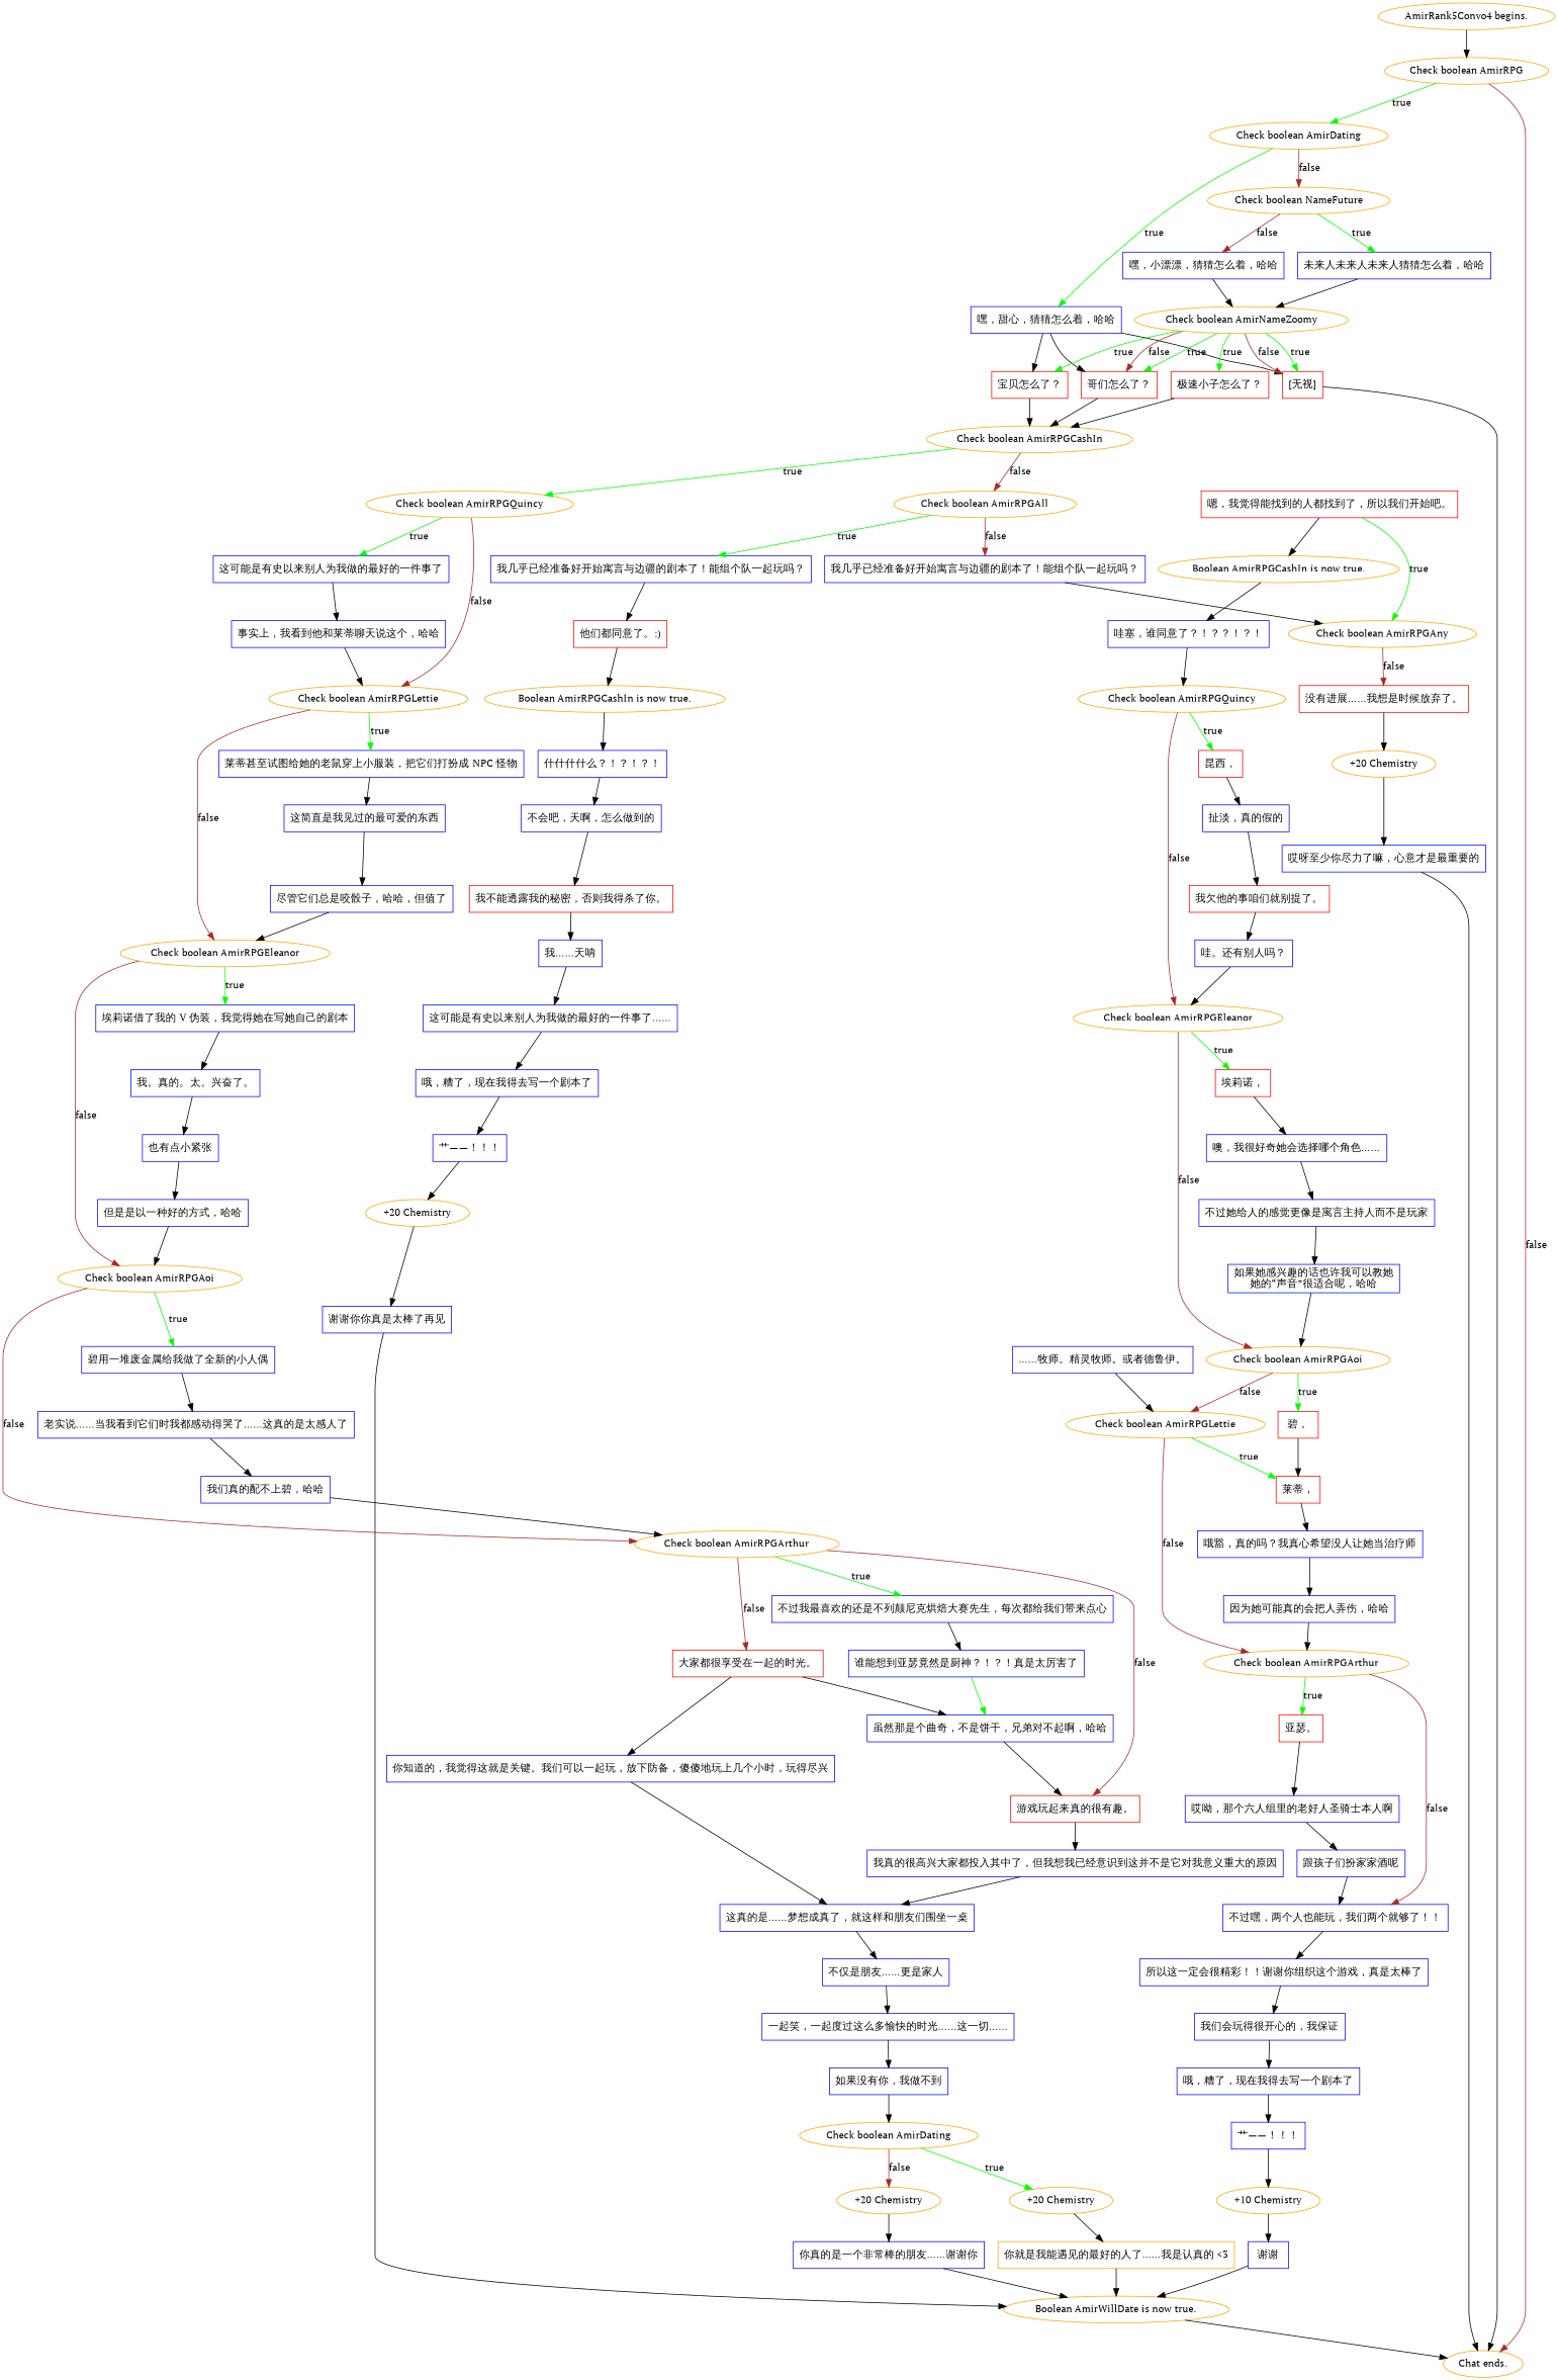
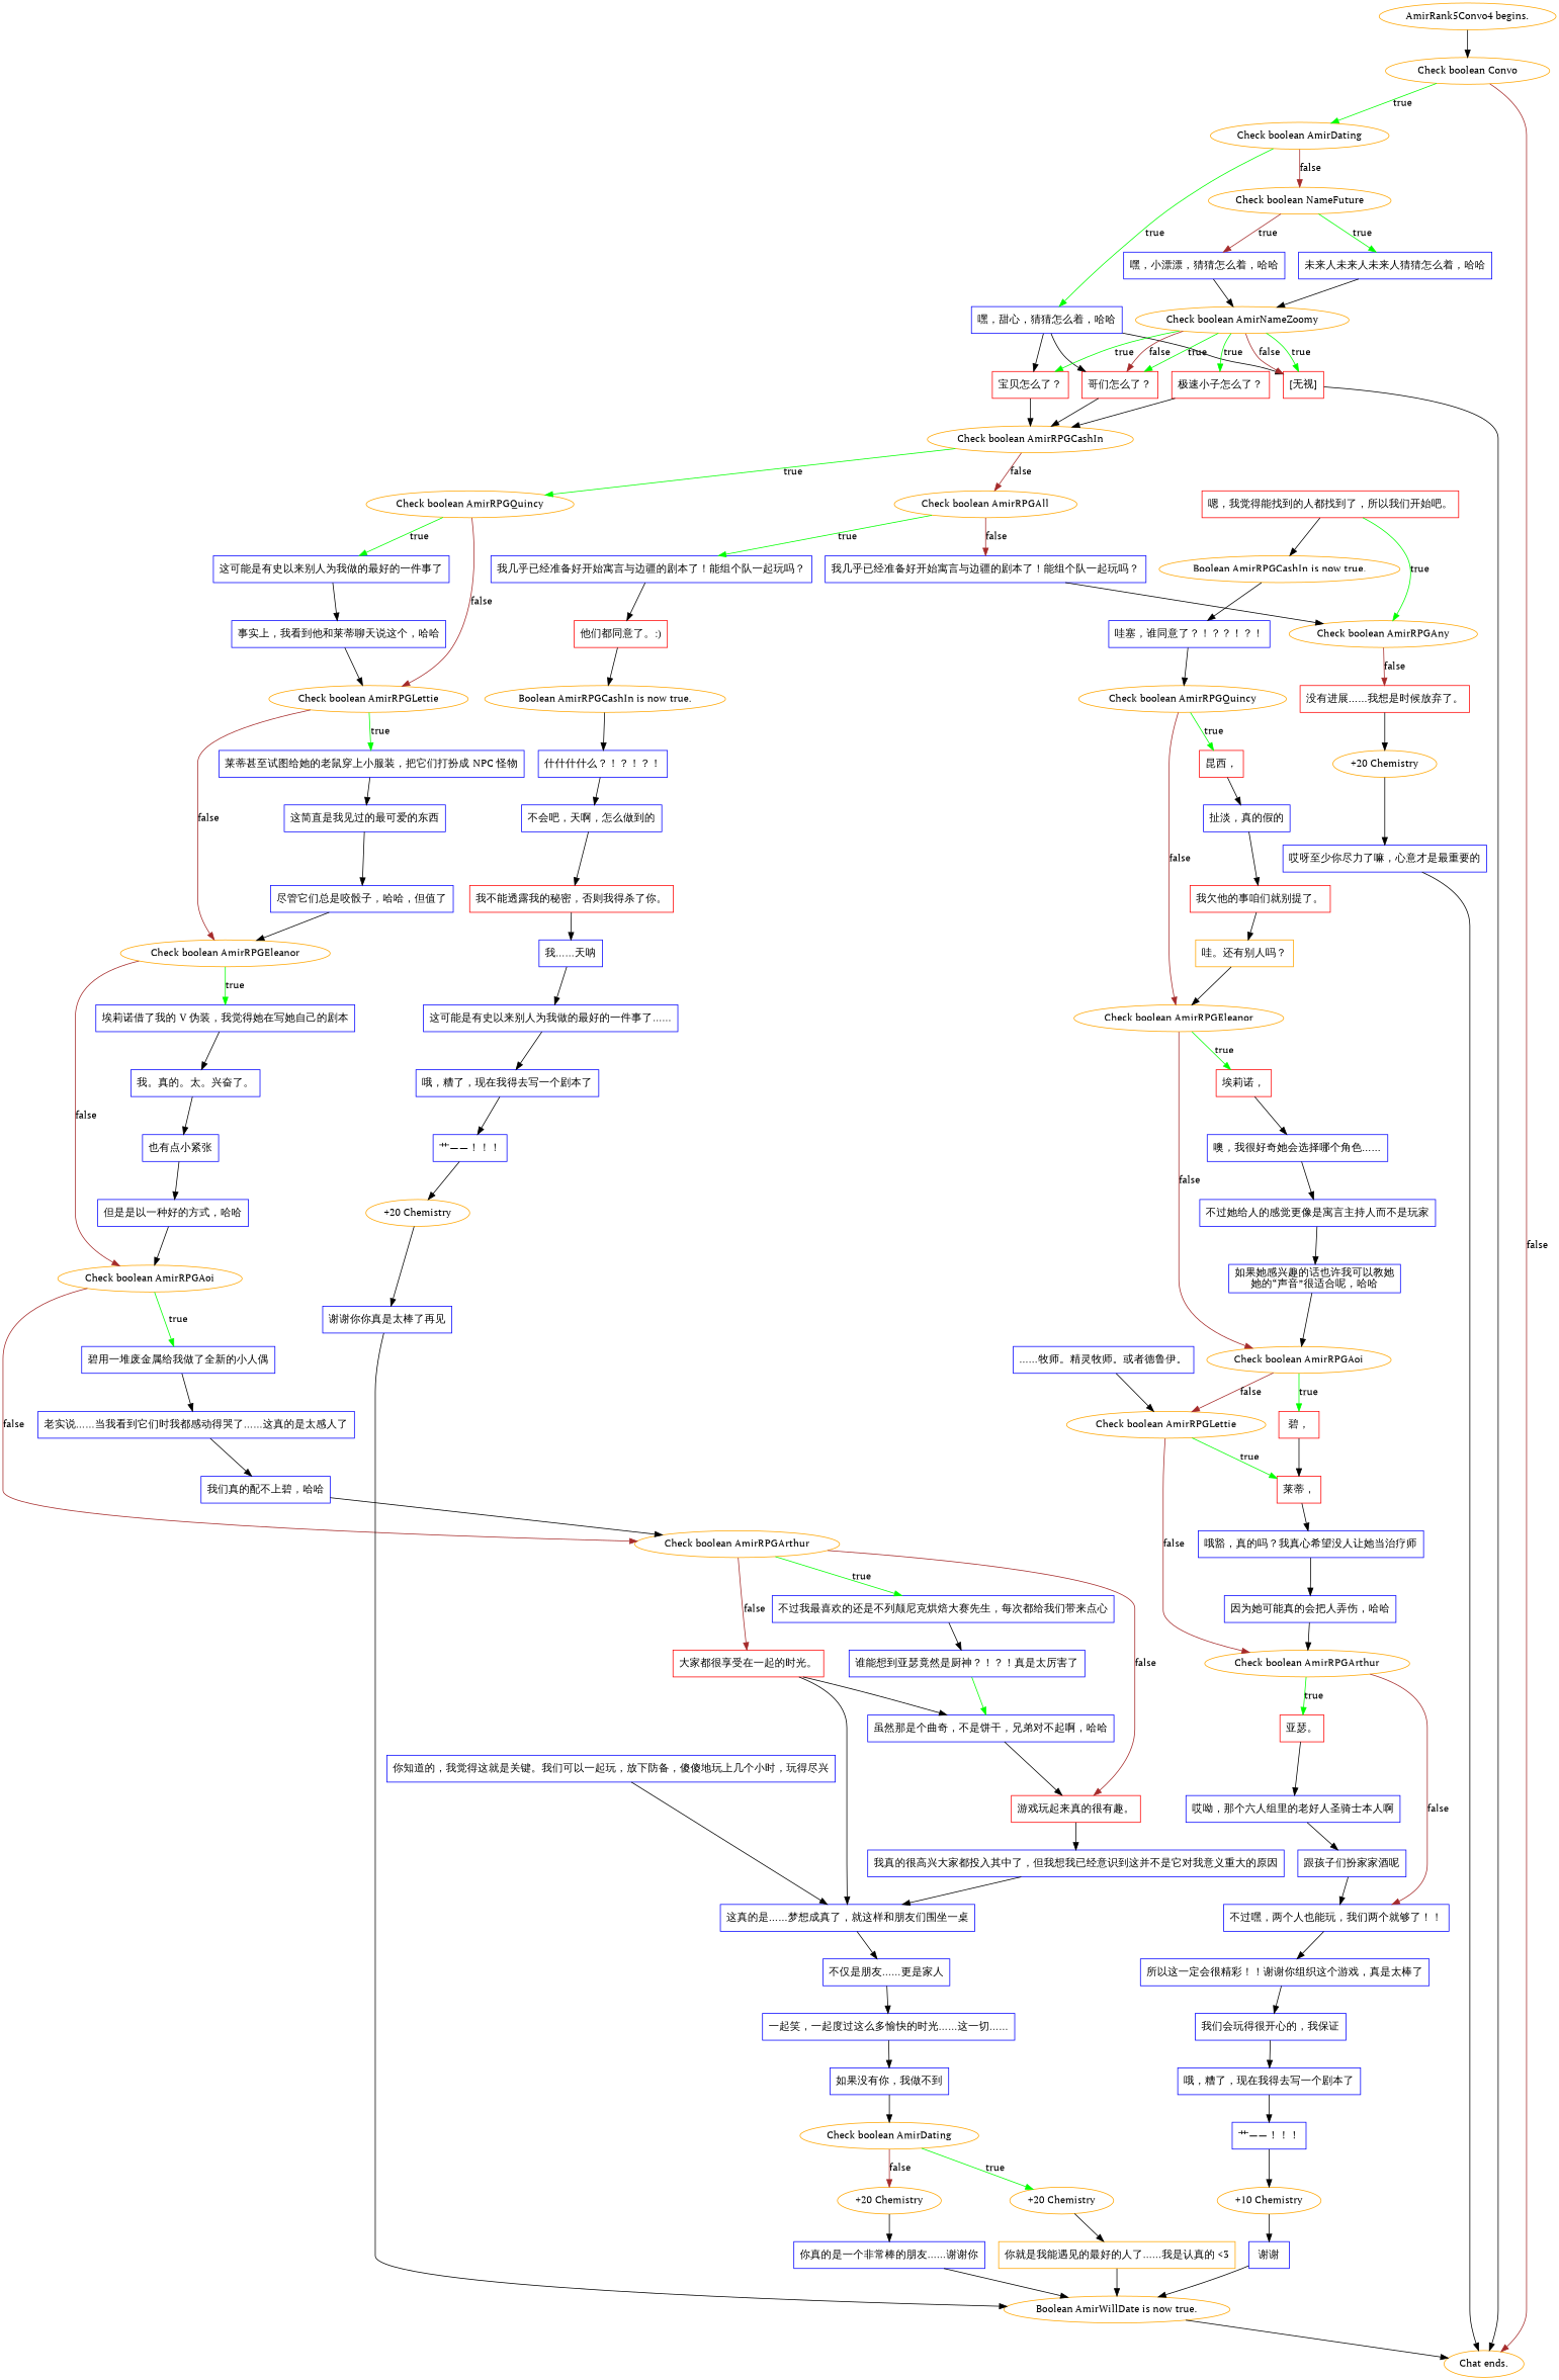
  digraph {
    fontname="PT Serif"
    node [color=blue fontname="PT Serif" shape=box]
    edge [fontname="PT Serif"]
    "AmirRank5Convo4 begins." [color=orange shape=""]
-   n2 [color=orange label="Check boolean AmirRPG" shape=""]
+   n2 [color=orange label="Check boolean Convo" shape=""]
    n3 [color=orange label="Check boolean AmirDating" shape=""]
    "Chat ends." [color=orange shape=""]
    n5 [label="嘿，甜心，猜猜怎么着，哈哈"]
    n6 [color=orange label="Check boolean NameFuture" shape=""]
    n7 [color=red label="宝贝怎么了？"]
    n8 [color=red label="哥们怎么了？"]
    n9 [color=red label="[无视]"]
    n10 [label="未来人未来人未来人猜猜怎么着，哈哈"]
    n11 [label="嘿，小漂漂，猜猜怎么着，哈哈"]
    n12 [color=orange label="Check boolean AmirRPGCashIn" shape=""]
    n13 [color=orange label="Check boolean AmirNameZoomy" shape=""]
    n14 [color=orange label="Check boolean AmirRPGQuincy" shape=""]
    n15 [color=orange label="Check boolean AmirRPGAll" shape=""]
    n16 [color=red label="极速小子怎么了？"]
    n17 [label="这可能是有史以来别人为我做的最好的一件事了"]
    n18 [color=orange label="Check boolean AmirRPGLettie" shape=""]
    n19 [label="我几乎已经准备好开始寓言与边疆的剧本了！能组个队一起玩吗？"]
    n20 [label="我几乎已经准备好开始寓言与边疆的剧本了！能组个队一起玩吗？"]
    n21 [label="事实上，我看到他和莱蒂聊天说这个，哈哈"]
    n22 [label="莱蒂甚至试图给她的老鼠穿上小服装，把它们打扮成 NPC 怪物"]
    n23 [color=orange label="Check boolean AmirRPGEleanor" shape=""]
    n24 [color=red label="他们都同意了。:)"]
    n25 [color=orange label="Check boolean AmirRPGAny" shape=""]
    n26 [label="这简直是我见过的最可爱的东西"]
    n27 [label="埃莉诺借了我的 V 伪装，我觉得她在写她自己的剧本"]
    n28 [color=orange label="Check boolean AmirRPGAoi" shape=""]
    n29 [color=orange label="Boolean AmirRPGCashIn is now true." shape=""]
    n30 [color=red label="没有进展……我想是时候放弃了。"]
    n31 [label="尽管它们总是咬骰子，哈哈，但值了"]
    n32 [label="我。真的。太。兴奋了。"]
    n33 [label="碧用一堆废金属给我做了全新的小人偶"]
    n34 [color=orange label="Check boolean AmirRPGArthur" shape=""]
    n35 [label="什什什什么？！？！？！"]
    n36 [color=red label="嗯，我觉得能找到的人都找到了，所以我们开始吧。"]
    n37 [color=orange label="Boolean AmirRPGCashIn is now true." shape=""]
    n38 [color=orange label="+20 Chemistry" shape=""]
    n39 [label="也有点小紧张"]
    n40 [label="老实说……当我看到它们时我都感动得哭了……这真的是太感人了"]
    n41 [label="不过我最喜欢的还是不列颠尼克烘焙大赛先生，每次都给我们带来点心"]
    n42 [color=red label="游戏玩起来真的很有趣。"]
    n43 [color=red label="大家都很享受在一起的时光。"]
    n44 [label="不会吧，天啊，怎么做到的"]
    n45 [label="哇塞，谁同意了？！？？！？！"]
    n46 [label="哎呀至少你尽力了嘛，心意才是最重要的"]
    n47 [label="但是是以一种好的方式，哈哈"]
    n48 [label="我们真的配不上碧，哈哈"]
    n49 [label="谁能想到亚瑟竟然是厨神？！？！真是太厉害了"]
    n50 [label="我真的很高兴大家都投入其中了，但我想我已经意识到这并不是它对我意义重大的原因"]
    n51 [label="你知道的，我觉得这就是关键。我们可以一起玩，放下防备，傻傻地玩上几个小时，玩得尽兴"]
    n52 [label="虽然那是个曲奇，不是饼干，兄弟对不起啊，哈哈"]
    n53 [color=red label="我不能透露我的秘密，否则我得杀了你。"]
    n54 [color=orange label="Check boolean AmirRPGQuincy" shape=""]
    n55 [label="这真的是……梦想成真了，就这样和朋友们围坐一桌"]
    n56 [label="我……天呐"]
    n57 [color=red label="昆西，"]
    n58 [color=orange label="Check boolean AmirRPGEleanor" shape=""]
    n59 [label="不仅是朋友……更是家人"]
    n60 [label="这可能是有史以来别人为我做的最好的一件事了……"]
    n61 [label="扯淡，真的假的"]
    n62 [color=red label="埃莉诺，"]
    n63 [color=orange label="Check boolean AmirRPGAoi" shape=""]
    n64 [label="一起笑，一起度过这么多愉快的时光……这一切……"]
    n65 [label="哦，糟了，现在我得去写一个剧本了"]
    n66 [color=red label="我欠他的事咱们就别提了。"]
    n67 [label="噢，我很好奇她会选择哪个角色……"]
    n68 [color=red label="碧，"]
    n69 [color=orange label="Check boolean AmirRPGLettie" shape=""]
    n70 [label="如果没有你，我做不到"]
    n71 [label="艹——！！！"]
-   n72 [label="哇。还有别人吗？"]
+   n72 [color=orange label="哇。还有别人吗？"]
    n73 [label="不过她给人的感觉更像是寓言主持人而不是玩家"]
    n74 [color=red label="莱蒂，"]
    n75 [color=orange label="Check boolean AmirRPGArthur" shape=""]
    n76 [color=orange label="Check boolean AmirDating" shape=""]
    n77 [color=orange label="+20 Chemistry" shape=""]
    n78 [label="如果她感兴趣的话也许我可以教她\n她的“声音”很适合呢，哈哈"]
    n79 [label="……牧师。精灵牧师。或者德鲁伊。"]
    n80 [label="哦豁，真的吗？我真心希望没人让她当治疗师"]
    n81 [color=red label="亚瑟。"]
    n82 [label="不过嘿，两个人也能玩，我们两个就够了！！"]
    n83 [color=orange label="+20 Chemistry" shape=""]
    n84 [color=orange label="+20 Chemistry" shape=""]
    n85 [label="谢谢你你真是太棒了再见"]
    n86 [label="因为她可能真的会把人弄伤，哈哈"]
    n87 [label="哎呦，那个六人组里的老好人圣骑士本人啊"]
    n88 [label="所以这一定会很精彩！！谢谢你组织这个游戏，真是太棒了"]
    n89 [color=orange label="你就是我能遇见的最好的人了……我是认真的 <3"]
    n90 [label="你真的是一个非常棒的朋友……谢谢你"]
    n91 [color=orange label="Boolean AmirWillDate is now true." shape=""]
    n92 [label="跟孩子们扮家家酒呢"]
    n93 [label="我们会玩得很开心的，我保证"]
    n94 [label="哦，糟了，现在我得去写一个剧本了"]
    n95 [label="艹——！！！"]
    n96 [color=orange label="+10 Chemistry" shape=""]
    n97 [label="谢谢"]
    "AmirRank5Convo4 begins." -> n2
    n2 -> n3 [color=green label=true]
    n2 -> "Chat ends." [color=brown label=false]
    n3 -> n5 [color=green label=true]
    n3 -> n6 [color=brown label=false]
    n5 -> n7
    n5 -> n8
    n5 -> n9
    n6 -> n10 [color=green label=true]
-   n6 -> n11 [color=brown label=false]
+   n6 -> n11 [color=brown label=true]
    n7 -> n12
    n8 -> n12
    n9 -> "Chat ends."
    n10 -> n13
    n11 -> n13
    n12 -> n14 [color=green label=true]
    n12 -> n15 [color=brown label=false]
    n13 -> n7 [color=green label=true]
    n13 -> n8 [color=green label=true]
    n13 -> n8 [color=brown label=false]
    n13 -> n9 [color=green label=true]
    n13 -> n9 [color=brown label=false]
    n13 -> n16 [color=green label=true]
    n14 -> n17 [color=green label=true]
    n14 -> n18 [color=brown label=false]
    n15 -> n19 [color=green label=true]
    n15 -> n20 [color=brown label=false]
    n16 -> n12
    n17 -> n21
    n18 -> n22 [color=green label=true]
    n18 -> n23 [color=brown label=false]
    n19 -> n24
    n20 -> n25
    n21 -> n18
    n22 -> n26
    n23 -> n27 [color=green label=true]
    n23 -> n28 [color=brown label=false]
    n24 -> n29
    n25 -> n30 [color=brown label=false]
    n26 -> n31
    n27 -> n32
    n28 -> n33 [color=green label=true]
    n28 -> n34 [color=brown label=false]
    n29 -> n35
    n30 -> n38
    n31 -> n23
    n32 -> n39
    n33 -> n40
    n34 -> n41 [color=green label=true]
    n34 -> n42 [color=brown label=false]
    n34 -> n43 [color=brown label=false]
    n35 -> n44
    n36 -> n25 [color=green label=true]
    n36 -> n37
    n37 -> n45
    n38 -> n46
    n39 -> n47
    n40 -> n48
    n41 -> n49
    n42 -> n50
-   n43 -> n51
+   n43 -> n55
    n43 -> n52
    n44 -> n53
    n45 -> n54
    n46 -> "Chat ends."
    n47 -> n28
    n48 -> n34
    n49 -> n52 [color=green]
    n50 -> n55
    n51 -> n55
    n52 -> n42
    n53 -> n56
    n54 -> n57 [color=green label=true]
    n54 -> n58 [color=brown label=false]
    n55 -> n59
    n56 -> n60
    n57 -> n61
    n58 -> n62 [color=green label=true]
    n58 -> n63 [color=brown label=false]
    n59 -> n64
    n60 -> n65
    n61 -> n66
    n62 -> n67
    n63 -> n68 [color=green label=true]
    n63 -> n69 [color=brown label=false]
    n64 -> n70
    n65 -> n71
    n66 -> n72
    n67 -> n73
    n68 -> n74
    n69 -> n74 [color=green label=true]
    n69 -> n75 [color=brown label=false]
    n70 -> n76
    n71 -> n77
    n72 -> n58
    n73 -> n78
    n74 -> n80
    n75 -> n81 [color=green label=true]
    n75 -> n82 [color=brown label=false]
    n76 -> n83 [color=green label=true]
    n76 -> n84 [color=brown label=false]
    n77 -> n85
    n78 -> n63
    n79 -> n69
    n80 -> n86
    n81 -> n87
    n82 -> n88
    n83 -> n89
    n84 -> n90
    n85 -> n91
    n86 -> n75
    n87 -> n92
    n88 -> n93
    n89 -> n91
    n90 -> n91
    n91 -> "Chat ends."
    n92 -> n82
    n93 -> n94
    n94 -> n95
    n95 -> n96
    n96 -> n97
    n97 -> n91
  }
